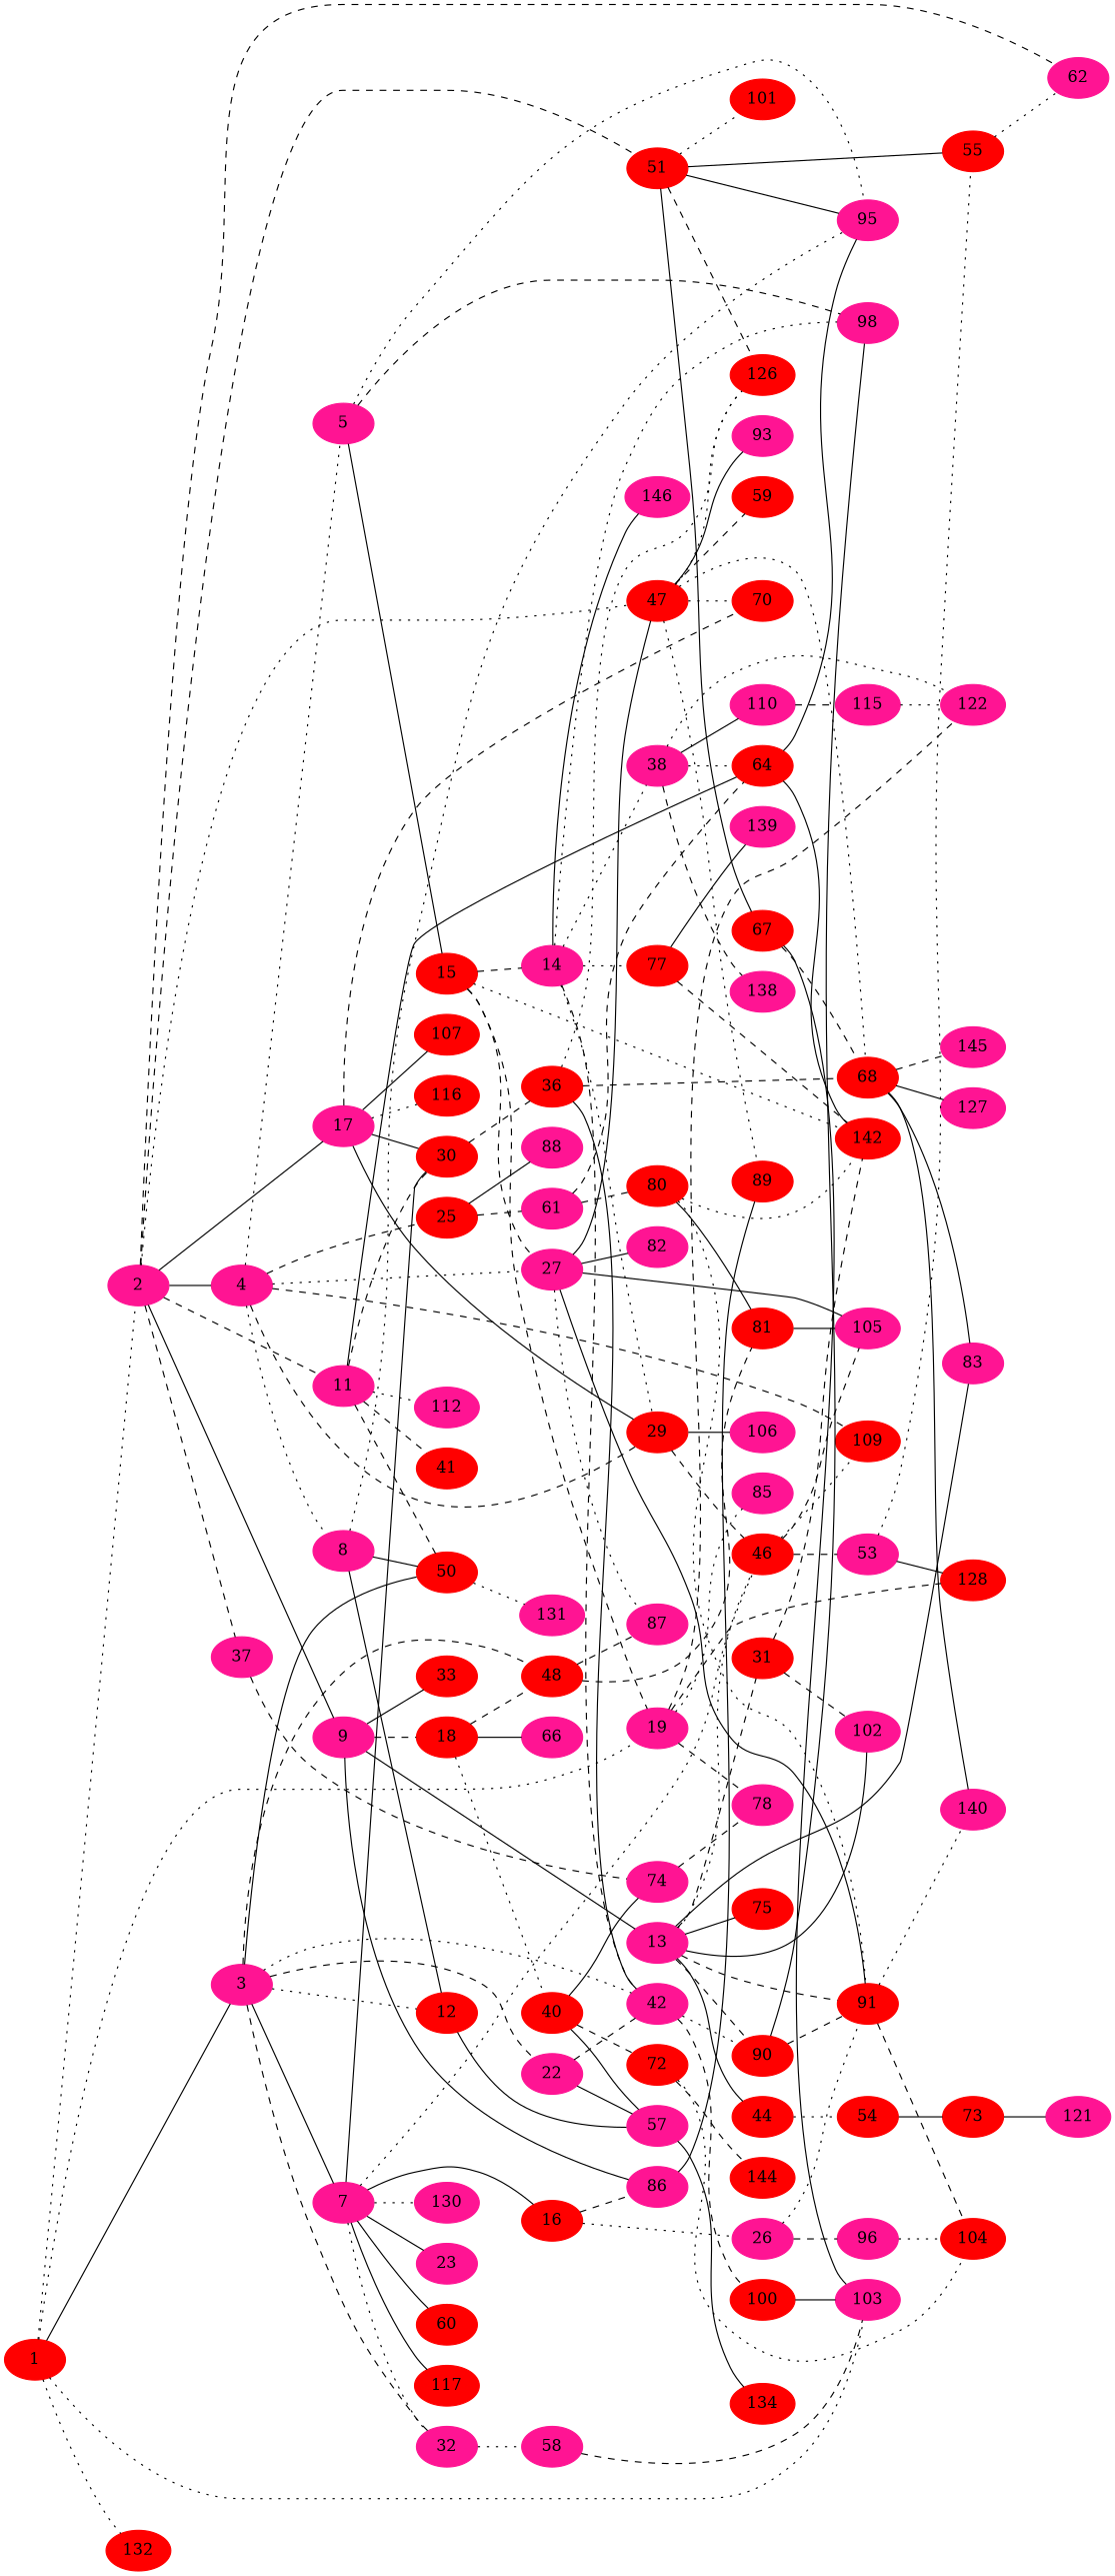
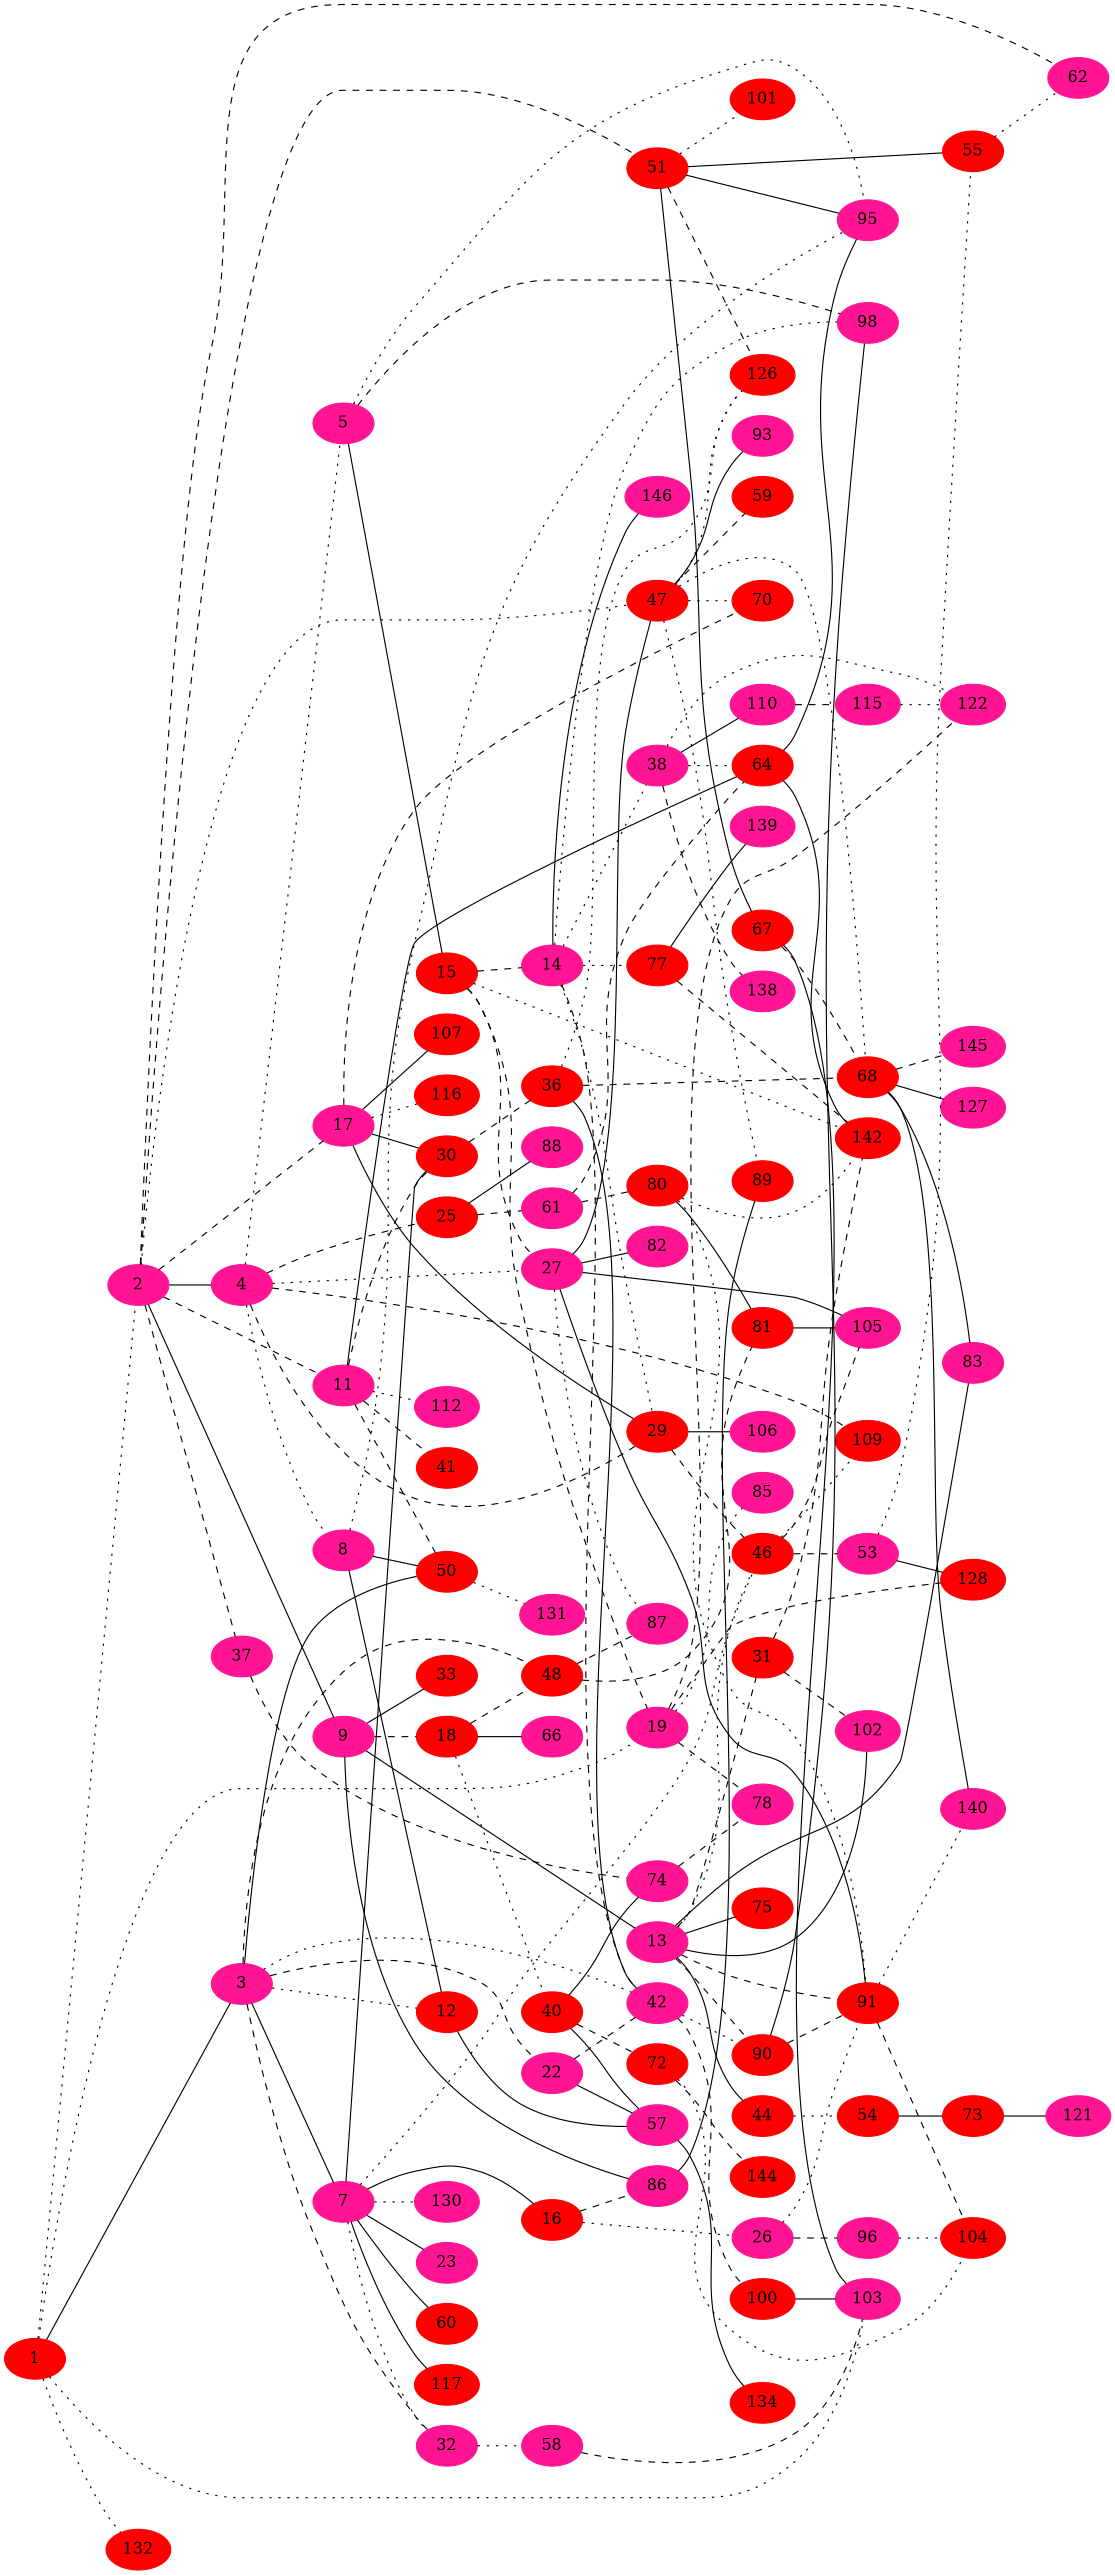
  graph {
    rankdir=LR
    node [color=deeppink style=filled]
    edge [style=solid]
    1 [color=red super="+111"]
    2
    3 [super="+6"]
    19 [super="+49"]
    103 [super="+141"]
    132 [color=red]
    4 [super="+79"]
    9 [super="+10"]
    11 [super="+21"]
    17 [super="+69"]
    37
    47 [color=red super="+52"]
    51 [color=red super="+65"]
    62
    7 [super="+14"]
    12 [color=red]
    22 [super="+136"]
    32
    42
    48 [color=red super="+108"]
    50 [color=red super="+113"]
    78 [super="+135"]
    85
    122
    128 [color=red]
    5 [super="+56"]
    8
    25 [color=red super="+39"]
    27 [super="+45"]
    29 [color=red super="+34"]
    109 [color=red]
    13 [super="+20"]
    18 [color=red super="+28"]
    33 [color=red]
    86 [super="+129"]
    30 [color=red super="+35"]
    41 [color=red]
    64 [color=red super="+125"]
    112
    70 [color=red]
    107 [color=red]
    116 [color=red]
    74 [super="+76"]
    68 [color=red super="+92"]
    126 [color=red]
    59 [color=red]
    89 [color=red]
    93 [super="+143"]
    95 [super="+133"]
    55 [color=red]
    67 [color=red super="+147"]
    101 [color=red]
    16 [color=red]
    23
    46 [color=red super="+71"]
    60 [color=red]
    117 [color=red]
    130
    57 [super="+63"]
    58
    90 [color=red super="+94"]
    100 [color=red]
    87 [super="+137"]
    81 [color=red]
    131
    15 [color=red super="+97"]
    98
    61
    88
    91 [color=red super="+118"]
    82
    105
    106
    n74 [label=14 super="+114"]
    142 [color=red]
    26 [super="+43"]
    36 [color=red super="+120"]
    53
    31 [color=red]
    44 [color=red]
    75 [color=red]
    83
    102 [super="+119"]
    40 [color=red]
    66
    134 [color=red]
    54 [color=red super="+123"]
    140
    104 [color=red]
    38 [super="+99"]
    77 [color=red]
    146
    96
    72 [color=red super="+124"]
    110
    138
    139
    80 [color=red super="+84"]
    127
    145
    115 [super="+148"]
    144 [color=red]
    73 [color=red]
    121
    1 -- 2 [style=dotted]
    1 -- 3
    1 -- 19 [style=dotted]
    1 -- 103 [style=dotted weight=2]
    1 -- 132 [style=dotted]
    2 -- 4
    2 -- 9
    2 -- 11 [style=dashed]
-   2 -- 17
+   2 -- 17 [style=dashed]
    2 -- 37 [style=dashed]
    2 -- 47 [style=dotted]
    2 -- 51 [style=dashed]
    2 -- 62 [style=dashed]
    3 -- 7
    3 -- 12 [style=dotted]
    3 -- 22 [style=dashed]
    3 -- 32 [style=dashed]
    3 -- 42 [style=dotted]
    3 -- 48 [style=dashed]
    3 -- 50
    19 -- 78 [style=dashed]
    19 -- 85 [style=dotted]
    19 -- 122 [style=dashed]
    19 -- 128 [style=dashed]
    4 -- 5 [style=dotted]
    4 -- 8 [style=dotted]
    4 -- 25 [style=dashed]
    4 -- 27 [style=dotted]
    4 -- 29 [style=dashed]
    4 -- 109 [style=dashed]
    9 -- 13
    9 -- 18 [style=dashed]
    9 -- 33
    9 -- 86
    11 -- 50 [style=dashed]
    11 -- 30 [style=dashed]
    11 -- 41 [style=dashed]
    11 -- 64
    11 -- 112 [style=dotted]
    17 -- 29
    17 -- 30
    17 -- 70 [style=dashed]
    17 -- 107
    17 -- 116 [style=dotted]
    37 -- 74 [style=dashed]
    47 -- 70 [style=dotted]
    47 -- 68 [style=dotted]
    47 -- 126 [style=dotted]
    47 -- 59 [style=dashed]
    47 -- 89 [style=dotted]
    47 -- 93
    51 -- 126 [style=dashed]
    51 -- 95
    51 -- 55
    51 -- 67
    51 -- 101 [style=dotted]
    7 -- 32 [style=dotted]
    7 -- 30
    7 -- 16
    7 -- 23
    7 -- 46 [style=dotted]
    7 -- 60
    7 -- 117
    7 -- 130 [style=dotted]
    12 -- 57
    22 -- 42 [style=dashed]
    22 -- 57
    32 -- 58 [style=dotted]
    42 -- 90 [style=dotted]
    42 -- 100 [style=dashed]
    48 -- 87 [style=dashed]
    48 -- 81 [style=dashed]
    50 -- 131 [style=dotted]
    5 -- 95 [style=dotted]
    5 -- 15
    5 -- 98 [style=dashed]
    8 -- 12
    8 -- 50
    8 -- 95 [style=dotted]
    25 -- 61 [style=dashed]
    25 -- 88
    27 -- 47
    27 -- 87 [style=dotted]
    27 -- 91
    27 -- 82
    27 -- 105
    29 -- 46 [style=dashed]
    29 -- 106
    13 -- 46 [style=dotted]
    13 -- 90 [style=dashed]
    13 -- 91 [style=dashed]
    13 -- 31 [style=dashed]
    13 -- 44
    13 -- 75
    13 -- 83
    13 -- 102
    18 -- 48 [style=dashed]
    18 -- 40 [style=dotted]
    18 -- 66
    86 -- 89
    30 -- 36 [style=dashed]
    64 -- 95
    64 -- 142
    74 -- 78 [style=dashed]
    68 -- 83
    68 -- 140
    68 -- 127
    68 -- 145 [style=dashed]
    55 -- 62 [style=dotted]
    67 -- 103
    67 -- 68 [style=dashed]
    16 -- 86 [style=dashed]
    16 -- 26 [style=dotted]
    46 -- 109 [style=dotted]
    46 -- 105 [style=dashed]
    46 -- 53 [style=dashed]
    57 -- 134
    58 -- 103 [style=dashed]
    90 -- 98
    90 -- 91 [style=dashed]
    100 -- 103
    81 -- 105
    15 -- 19 [style=dashed]
    15 -- 27 [style=dashed]
    15 -- n74 [style=dashed]
    15 -- 142 [style=dotted]
    61 -- 64 [style=dashed]
    61 -- 80 [style=dashed]
    91 -- 140 [style=dotted]
    91 -- 104 [style=dashed]
    n74 -- 42 [style=dashed]
    n74 -- 29 [style=dotted]
    n74 -- 98 [style=dotted]
    n74 -- 38 [style=dotted]
    n74 -- 77 [style=dotted]
    n74 -- 146
    26 -- 91 [style=dotted]
    26 -- 96 [style=dashed]
    36 -- 42
    36 -- 68 [style=dashed]
    36 -- 126 [style=dotted]
    53 -- 128
    53 -- 55 [style=dotted]
    31 -- 142 [style=dashed]
    31 -- 102 [style=dashed]
    44 -- 54 [style=dotted]
    40 -- 74
    40 -- 57
    40 -- 72 [style=dashed]
    54 -- 73
    38 -- 122 [style=dotted]
    38 -- 64 [style=dotted]
    38 -- 110
    38 -- 138 [style=dashed]
    77 -- 142 [style=dashed]
    77 -- 139
    96 -- 104 [style=dotted]
    72 -- 104 [style=dotted]
    72 -- 144 [style=dashed]
    110 -- 115 [style=dashed]
    80 -- 81
    80 -- 91 [style=dotted]
    80 -- 142 [style=dotted]
    115 -- 122 [style=dotted]
    73 -- 121
  }
